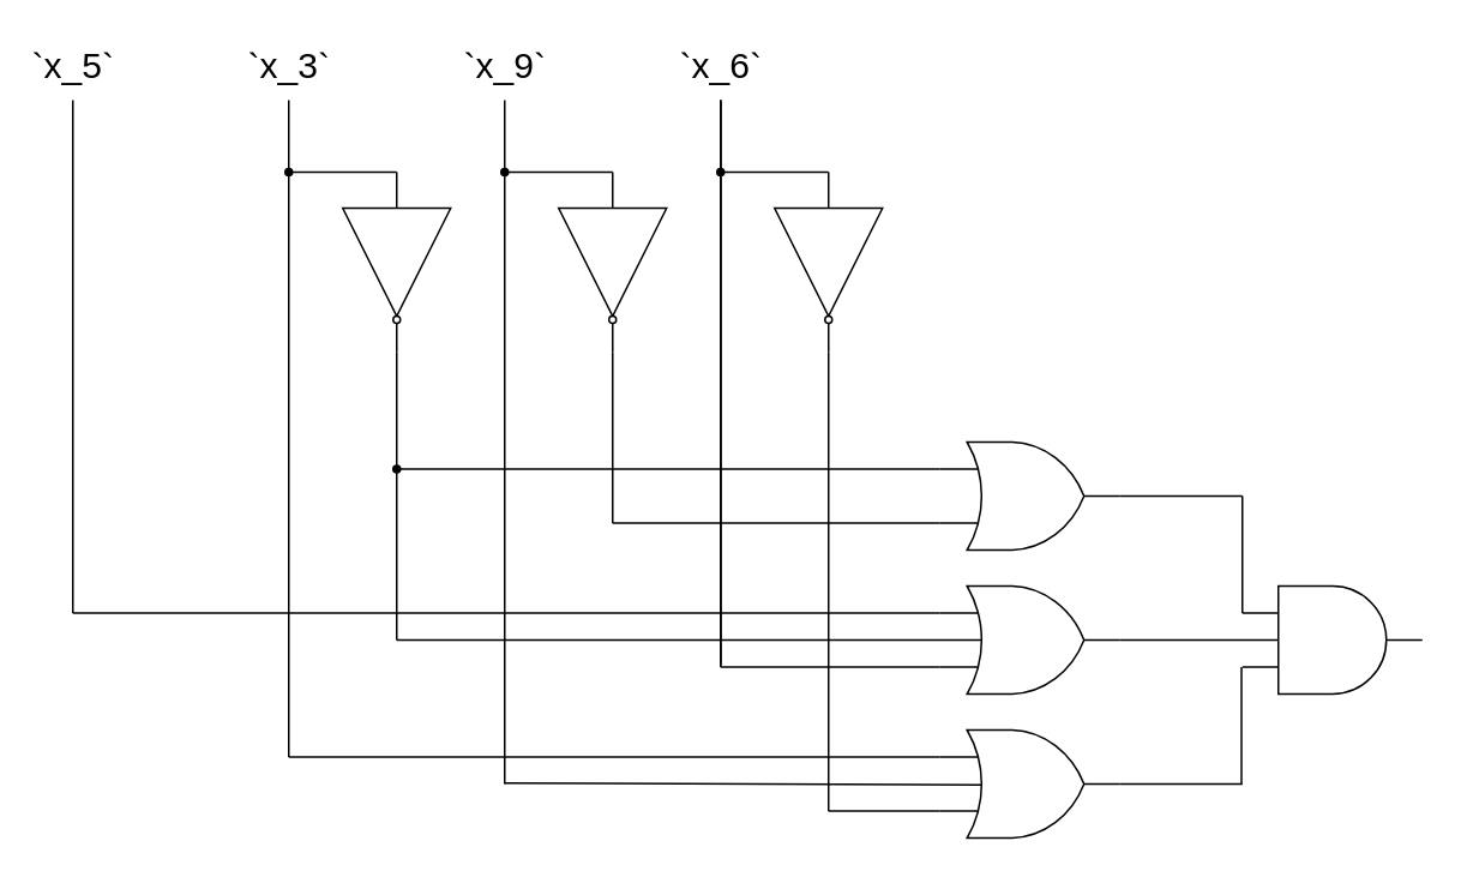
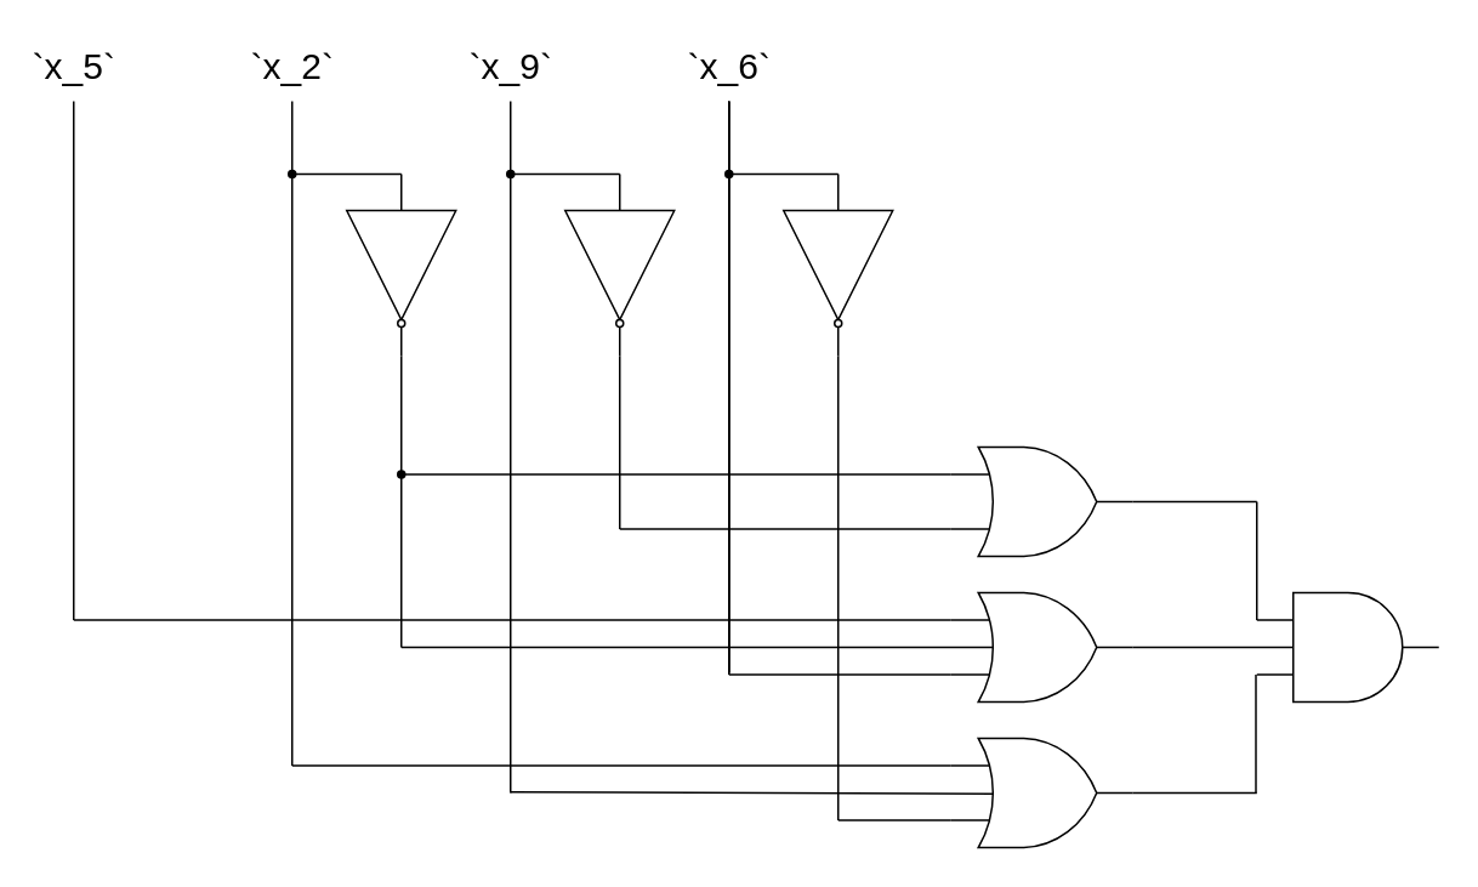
  <mxCell id="0" />
  <mxCell id="1" parent="0" />
  <mxCell id="2" value="" style="endArrow=none;html=1;" parent="1" edge="1"><mxGeometry width="50" height="50" relative="1" as="geometry"><mxPoint x="40" y="340" as="sourcePoint" /><mxPoint x="40" y="55" as="targetPoint" /></mxGeometry></mxCell>
  <mxCell id="3" value="" style="endArrow=none;html=1;" parent="1" edge="1" source="39"><mxGeometry width="50" height="50" relative="1" as="geometry"><mxPoint x="160" y="421" as="sourcePoint" /><mxPoint x="160" y="55" as="targetPoint" /></mxGeometry></mxCell>
  <mxCell id="4" value="" style="verticalLabelPosition=bottom;shadow=0;dashed=0;align=center;fillColor=#ffffff;html=1;verticalAlign=top;strokeWidth=1;shape=mxgraph.electrical.logic_gates.buffer2;negating=1;rotation=90;" parent="1" vertex="1"><mxGeometry x="170" y="115" width="100" height="60" as="geometry" /></mxCell>
  <mxCell id="5" value="" style="endArrow=none;html=1;" parent="1" edge="1" source="41"><mxGeometry width="50" height="50" relative="1" as="geometry"><mxPoint x="280" y="435" as="sourcePoint" /><mxPoint x="280" y="55" as="targetPoint" /></mxGeometry></mxCell>
  <mxCell id="6" value="" style="verticalLabelPosition=bottom;shadow=0;dashed=0;align=center;fillColor=#ffffff;html=1;verticalAlign=top;strokeWidth=1;shape=mxgraph.electrical.logic_gates.buffer2;negating=1;rotation=90;" parent="1" vertex="1"><mxGeometry x="290" y="115" width="100" height="60" as="geometry" /></mxCell>
  <mxCell id="7" value="" style="verticalLabelPosition=bottom;shadow=0;dashed=0;align=center;fillColor=#ffffff;html=1;verticalAlign=top;strokeWidth=1;shape=mxgraph.electrical.logic_gates.buffer2;negating=1;rotation=90;" parent="1" vertex="1"><mxGeometry x="410" y="115" width="100" height="60" as="geometry" /></mxCell>
  <mxCell id="8" value="" style="endArrow=none;html=1;" parent="1" edge="1"><mxGeometry width="50" height="50" relative="1" as="geometry"><mxPoint x="340" y="290" as="sourcePoint" /><mxPoint x="340" y="195" as="targetPoint" /></mxGeometry></mxCell>
  <mxCell id="9" value="" style="endArrow=none;html=1;" parent="1" edge="1"><mxGeometry width="50" height="50" relative="1" as="geometry"><mxPoint x="460" y="450" as="sourcePoint" /><mxPoint x="460" y="195" as="targetPoint" /></mxGeometry></mxCell>
  <mxCell id="10" value="" style="endArrow=none;html=1;entryX=0;entryY=0.5;entryDx=0;entryDy=0;" parent="1" edge="1"><mxGeometry width="50" height="50" relative="1" as="geometry"><mxPoint x="160" y="95" as="sourcePoint" /><mxPoint x="220" y="95" as="targetPoint" /></mxGeometry></mxCell>
  <mxCell id="11" value="" style="endArrow=none;html=1;entryX=0;entryY=0.5;entryDx=0;entryDy=0;" parent="1" edge="1"><mxGeometry width="50" height="50" relative="1" as="geometry"><mxPoint x="280" y="95" as="sourcePoint" /><mxPoint x="340" y="95" as="targetPoint" /></mxGeometry></mxCell>
  <mxCell id="12" value="" style="endArrow=none;html=1;entryX=0;entryY=0.5;entryDx=0;entryDy=0;" parent="1" edge="1"><mxGeometry width="50" height="50" relative="1" as="geometry"><mxPoint x="400" y="95" as="sourcePoint" /><mxPoint x="460" y="95" as="targetPoint" /></mxGeometry></mxCell>
  <mxCell id="13" value="`x_5`" style="text;html=1;resizable=0;autosize=1;align=center;verticalAlign=middle;points=[];fillColor=none;strokeColor=none;rounded=0;fontSize=20;" parent="1" vertex="1"><mxGeometry x="20" y="25" width="40" height="20" as="geometry" /></mxCell>
- <mxCell id="14" value="`x_3`" style="text;html=1;resizable=0;autosize=1;align=center;verticalAlign=middle;points=[];fillColor=none;strokeColor=none;rounded=0;fontSize=20;" parent="1" vertex="1"><mxGeometry x="130" y="20" width="60" height="30" as="geometry" /></mxCell>
+ <mxCell id="14" value="`x_2`" style="text;html=1;resizable=0;autosize=1;align=center;verticalAlign=middle;points=[];fillColor=none;strokeColor=none;rounded=0;fontSize=20;" parent="1" vertex="1"><mxGeometry x="130" y="20" width="60" height="30" as="geometry" /></mxCell>
  <mxCell id="15" value="`x_9`" style="text;html=1;resizable=0;autosize=1;align=center;verticalAlign=middle;points=[];fillColor=none;strokeColor=none;rounded=0;fontSize=20;" parent="1" vertex="1"><mxGeometry x="250" y="20" width="60" height="30" as="geometry" /></mxCell>
  <mxCell id="16" value="`x_6`" style="text;html=1;resizable=0;autosize=1;align=center;verticalAlign=middle;points=[];fillColor=none;strokeColor=none;rounded=0;fontSize=20;" parent="1" vertex="1"><mxGeometry x="370" y="20" width="60" height="30" as="geometry" /></mxCell>
  <mxCell id="17" value="" style="endArrow=none;html=1;fontSize=20;entryX=0;entryY=0.25;entryDx=0;entryDy=0;entryPerimeter=0;" parent="1" target="18" edge="1"><mxGeometry width="50" height="50" relative="1" as="geometry"><mxPoint x="220" y="260" as="sourcePoint" /><mxPoint x="510" y="255" as="targetPoint" /></mxGeometry></mxCell>
  <mxCell id="18" value="" style="verticalLabelPosition=bottom;shadow=0;dashed=0;align=center;fillColor=#ffffff;html=1;verticalAlign=top;strokeWidth=1;shape=mxgraph.electrical.logic_gates.logic_gate;operation=or;fontSize=20;" parent="1" vertex="1"><mxGeometry x="522" y="245" width="100" height="60" as="geometry" /></mxCell>
  <mxCell id="19" value="" style="endArrow=none;html=1;fontSize=20;entryX=0;entryY=0.75;entryDx=0;entryDy=0;entryPerimeter=0;" parent="1" target="18" edge="1"><mxGeometry width="50" height="50" relative="1" as="geometry"><mxPoint x="340" y="290" as="sourcePoint" /><mxPoint x="510" y="295" as="targetPoint" /></mxGeometry></mxCell>
  <mxCell id="20" value="" style="endArrow=none;html=1;fontSize=20;entryX=0;entryY=0.25;entryDx=0;entryDy=0;entryPerimeter=0;" parent="1" target="21" edge="1"><mxGeometry width="50" height="50" relative="1" as="geometry"><mxPoint x="40" y="340" as="sourcePoint" /><mxPoint x="510" y="335" as="targetPoint" /></mxGeometry></mxCell>
  <mxCell id="21" value="" style="verticalLabelPosition=bottom;shadow=0;dashed=0;align=center;fillColor=#ffffff;html=1;verticalAlign=top;strokeWidth=1;shape=mxgraph.electrical.logic_gates.logic_gate;operation=or;fontSize=20;" parent="1" vertex="1"><mxGeometry x="522" y="325" width="100" height="60" as="geometry" /></mxCell>
  <mxCell id="22" value="" style="endArrow=none;html=1;fontSize=20;entryX=0;entryY=0.75;entryDx=0;entryDy=0;entryPerimeter=0;" parent="1" target="21" edge="1"><mxGeometry width="50" height="50" relative="1" as="geometry"><mxPoint x="400" y="370" as="sourcePoint" /><mxPoint x="510" y="375" as="targetPoint" /></mxGeometry></mxCell>
  <mxCell id="23" value="" style="endArrow=none;html=1;fontSize=20;entryX=0;entryY=0.25;entryDx=0;entryDy=0;entryPerimeter=0;" parent="1" target="24" edge="1"><mxGeometry width="50" height="50" relative="1" as="geometry"><mxPoint x="160" y="420" as="sourcePoint" /><mxPoint x="510" y="415" as="targetPoint" /></mxGeometry></mxCell>
  <mxCell id="24" value="" style="verticalLabelPosition=bottom;shadow=0;dashed=0;align=center;fillColor=#ffffff;html=1;verticalAlign=top;strokeWidth=1;shape=mxgraph.electrical.logic_gates.logic_gate;operation=or;fontSize=20;" parent="1" vertex="1"><mxGeometry x="522" y="405" width="100" height="60" as="geometry" /></mxCell>
  <mxCell id="25" value="" style="endArrow=none;html=1;fontSize=20;entryX=0;entryY=0.75;entryDx=0;entryDy=0;entryPerimeter=0;" parent="1" target="24" edge="1"><mxGeometry width="50" height="50" relative="1" as="geometry"><mxPoint x="460" y="450" as="sourcePoint" /><mxPoint x="510" y="455" as="targetPoint" /></mxGeometry></mxCell>
  <mxCell id="26" value="" style="endArrow=none;html=1;fontSize=20;" parent="1" edge="1"><mxGeometry width="50" height="50" relative="1" as="geometry"><mxPoint x="220" y="355" as="sourcePoint" /><mxPoint x="545" y="355" as="targetPoint" /></mxGeometry></mxCell>
  <mxCell id="27" value="" style="endArrow=none;html=1;fontSize=20;" parent="1" edge="1"><mxGeometry width="50" height="50" relative="1" as="geometry"><mxPoint x="280" y="434.5" as="sourcePoint" /><mxPoint x="545" y="435.5" as="targetPoint" /></mxGeometry></mxCell>
  <mxCell id="28" value="" style="verticalLabelPosition=bottom;shadow=0;dashed=0;align=center;fillColor=#ffffff;html=1;verticalAlign=top;strokeWidth=1;shape=mxgraph.electrical.logic_gates.logic_gate;operation=and;fontSize=20;" parent="1" vertex="1"><mxGeometry x="690" y="325" width="100" height="60" as="geometry" /></mxCell>
  <mxCell id="29" value="" style="endArrow=none;html=1;fontSize=20;exitX=1;exitY=0.5;exitDx=0;exitDy=0;exitPerimeter=0;" parent="1" source="21" edge="1"><mxGeometry width="50" height="50" relative="1" as="geometry"><mxPoint x="660" y="475" as="sourcePoint" /><mxPoint x="710" y="355" as="targetPoint" /></mxGeometry></mxCell>
  <mxCell id="30" value="" style="endArrow=none;html=1;fontSize=20;exitX=1;exitY=0.5;exitDx=0;exitDy=0;exitPerimeter=0;" parent="1" source="18" edge="1"><mxGeometry width="50" height="50" relative="1" as="geometry"><mxPoint x="630" y="305" as="sourcePoint" /><mxPoint x="690" y="275" as="targetPoint" /></mxGeometry></mxCell>
  <mxCell id="31" value="" style="endArrow=none;html=1;fontSize=20;exitX=1;exitY=0.5;exitDx=0;exitDy=0;exitPerimeter=0;" parent="1" edge="1"><mxGeometry width="50" height="50" relative="1" as="geometry"><mxPoint x="622" y="435" as="sourcePoint" /><mxPoint x="690" y="435" as="targetPoint" /></mxGeometry></mxCell>
  <mxCell id="32" value="" style="endArrow=none;html=1;fontSize=20;exitX=0;exitY=0.25;exitDx=0;exitDy=0;exitPerimeter=0;" parent="1" source="28" edge="1"><mxGeometry width="50" height="50" relative="1" as="geometry"><mxPoint x="632" y="285" as="sourcePoint" /><mxPoint x="690" y="275" as="targetPoint" /></mxGeometry></mxCell>
  <mxCell id="33" value="" style="endArrow=none;html=1;fontSize=20;exitX=0;exitY=0.25;exitDx=0;exitDy=0;exitPerimeter=0;" parent="1" edge="1"><mxGeometry width="50" height="50" relative="1" as="geometry"><mxPoint x="689.5" y="435" as="sourcePoint" /><mxPoint x="689.5" y="370" as="targetPoint" /></mxGeometry></mxCell>
  <mxCell id="34" value="" style="endArrow=none;html=1;" parent="1" edge="1"><mxGeometry width="50" height="50" relative="1" as="geometry"><mxPoint x="400" y="369" as="sourcePoint" /><mxPoint x="400" y="55" as="targetPoint" /></mxGeometry></mxCell>
  <mxCell id="35" value="" style="endArrow=none;html=1;" parent="1" edge="1"><mxGeometry width="50" height="50" relative="1" as="geometry"><mxPoint x="400" y="369" as="sourcePoint" /><mxPoint x="400" y="55" as="targetPoint" /></mxGeometry></mxCell>
  <mxCell id="36" value="" style="endArrow=none;html=1;" parent="1" edge="1" source="43"><mxGeometry width="50" height="50" relative="1" as="geometry"><mxPoint x="400" y="370" as="sourcePoint" /><mxPoint x="400" y="55" as="targetPoint" /></mxGeometry></mxCell>
  <mxCell id="37" value="" style="endArrow=none;html=1;entryX=1;entryY=0.5;entryDx=0;entryDy=0;" parent="1" edge="1"><mxGeometry width="50" height="50" relative="1" as="geometry"><mxPoint x="220" y="355" as="sourcePoint" /><mxPoint x="220" y="195" as="targetPoint" /></mxGeometry></mxCell>
  <mxCell id="38" value="" style="ellipse;whiteSpace=wrap;html=1;fontSize=20;fillColor=#000000;" parent="1" vertex="1"><mxGeometry x="218" y="258" width="4" height="4" as="geometry" /></mxCell>
  <mxCell id="39" value="" style="ellipse;whiteSpace=wrap;html=1;fontSize=20;fillColor=#000000;" vertex="1" parent="1"><mxGeometry x="158" y="93" width="4" height="4" as="geometry" /></mxCell>
  <mxCell id="40" value="" style="endArrow=none;html=1;" edge="1" parent="1" target="39"><mxGeometry width="50" height="50" relative="1" as="geometry"><mxPoint x="160" y="420" as="sourcePoint" /><mxPoint x="160" y="55" as="targetPoint" /></mxGeometry></mxCell>
  <mxCell id="41" value="" style="ellipse;whiteSpace=wrap;html=1;fontSize=20;fillColor=#000000;" vertex="1" parent="1"><mxGeometry x="278" y="93" width="4" height="4" as="geometry" /></mxCell>
  <mxCell id="42" value="" style="endArrow=none;html=1;" edge="1" parent="1" target="41"><mxGeometry width="50" height="50" relative="1" as="geometry"><mxPoint x="280" y="435" as="sourcePoint" /><mxPoint x="280" y="55" as="targetPoint" /></mxGeometry></mxCell>
  <mxCell id="43" value="" style="ellipse;whiteSpace=wrap;html=1;fontSize=20;fillColor=#000000;" vertex="1" parent="1"><mxGeometry x="398" y="93" width="4" height="4" as="geometry" /></mxCell>
  <mxCell id="44" value="" style="endArrow=none;html=1;" edge="1" parent="1" target="43"><mxGeometry width="50" height="50" relative="1" as="geometry"><mxPoint x="400" y="370" as="sourcePoint" /><mxPoint x="400" y="55" as="targetPoint" /></mxGeometry></mxCell>
